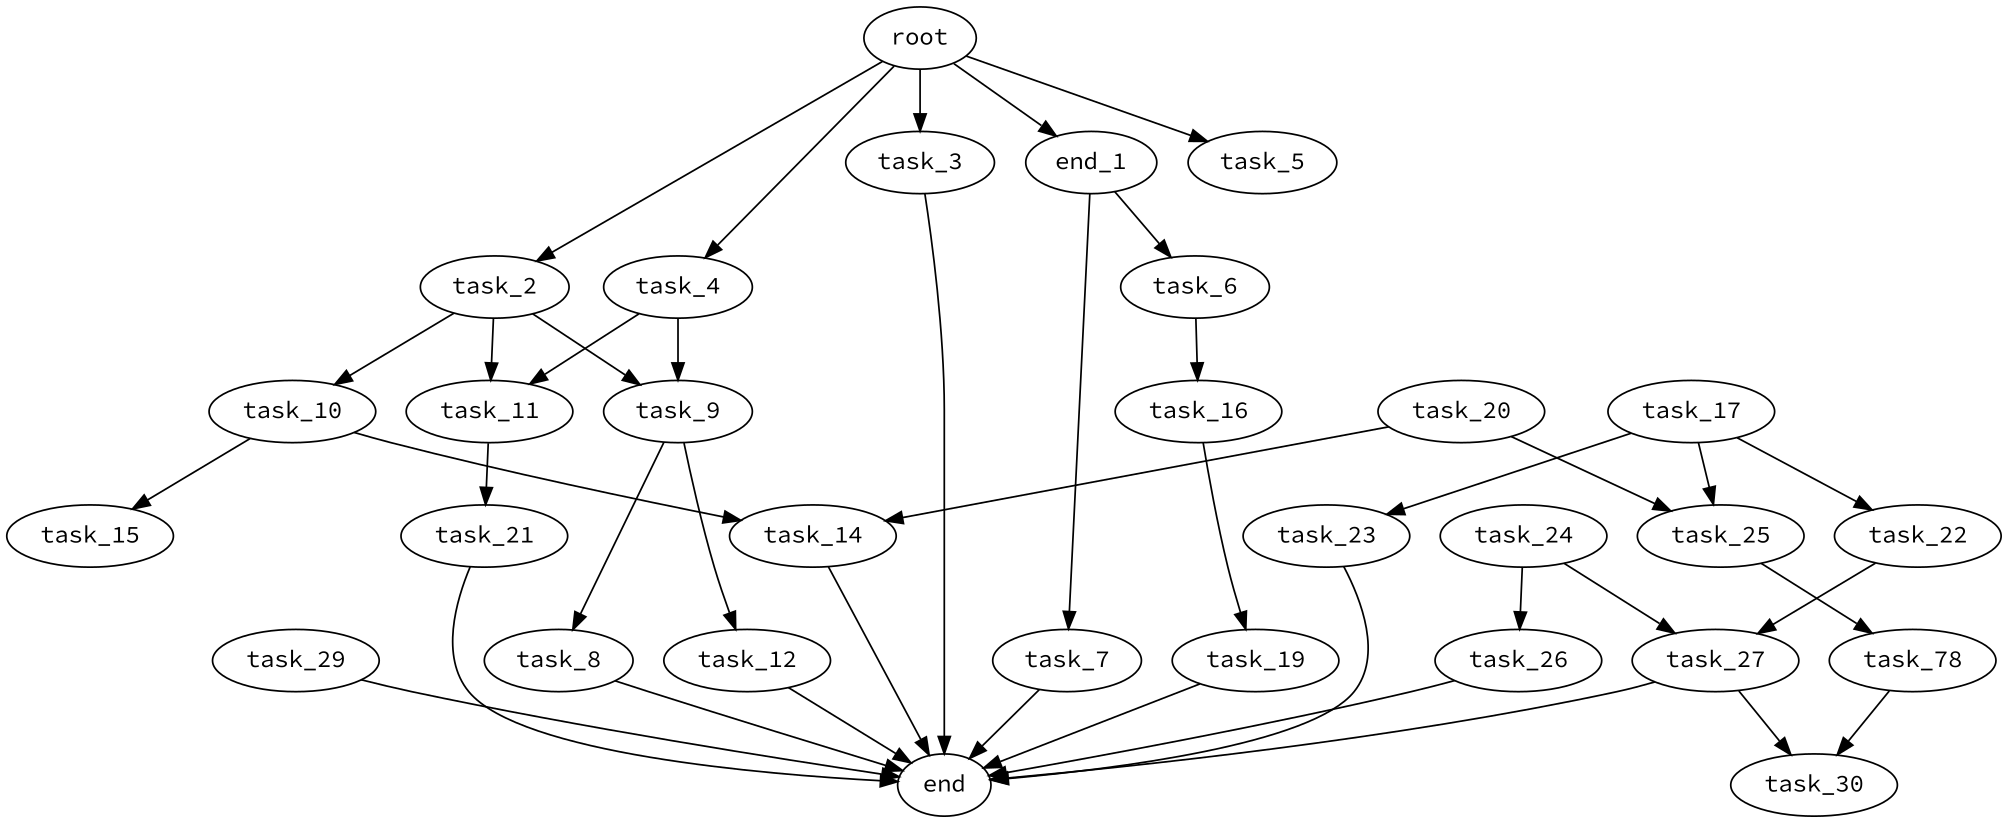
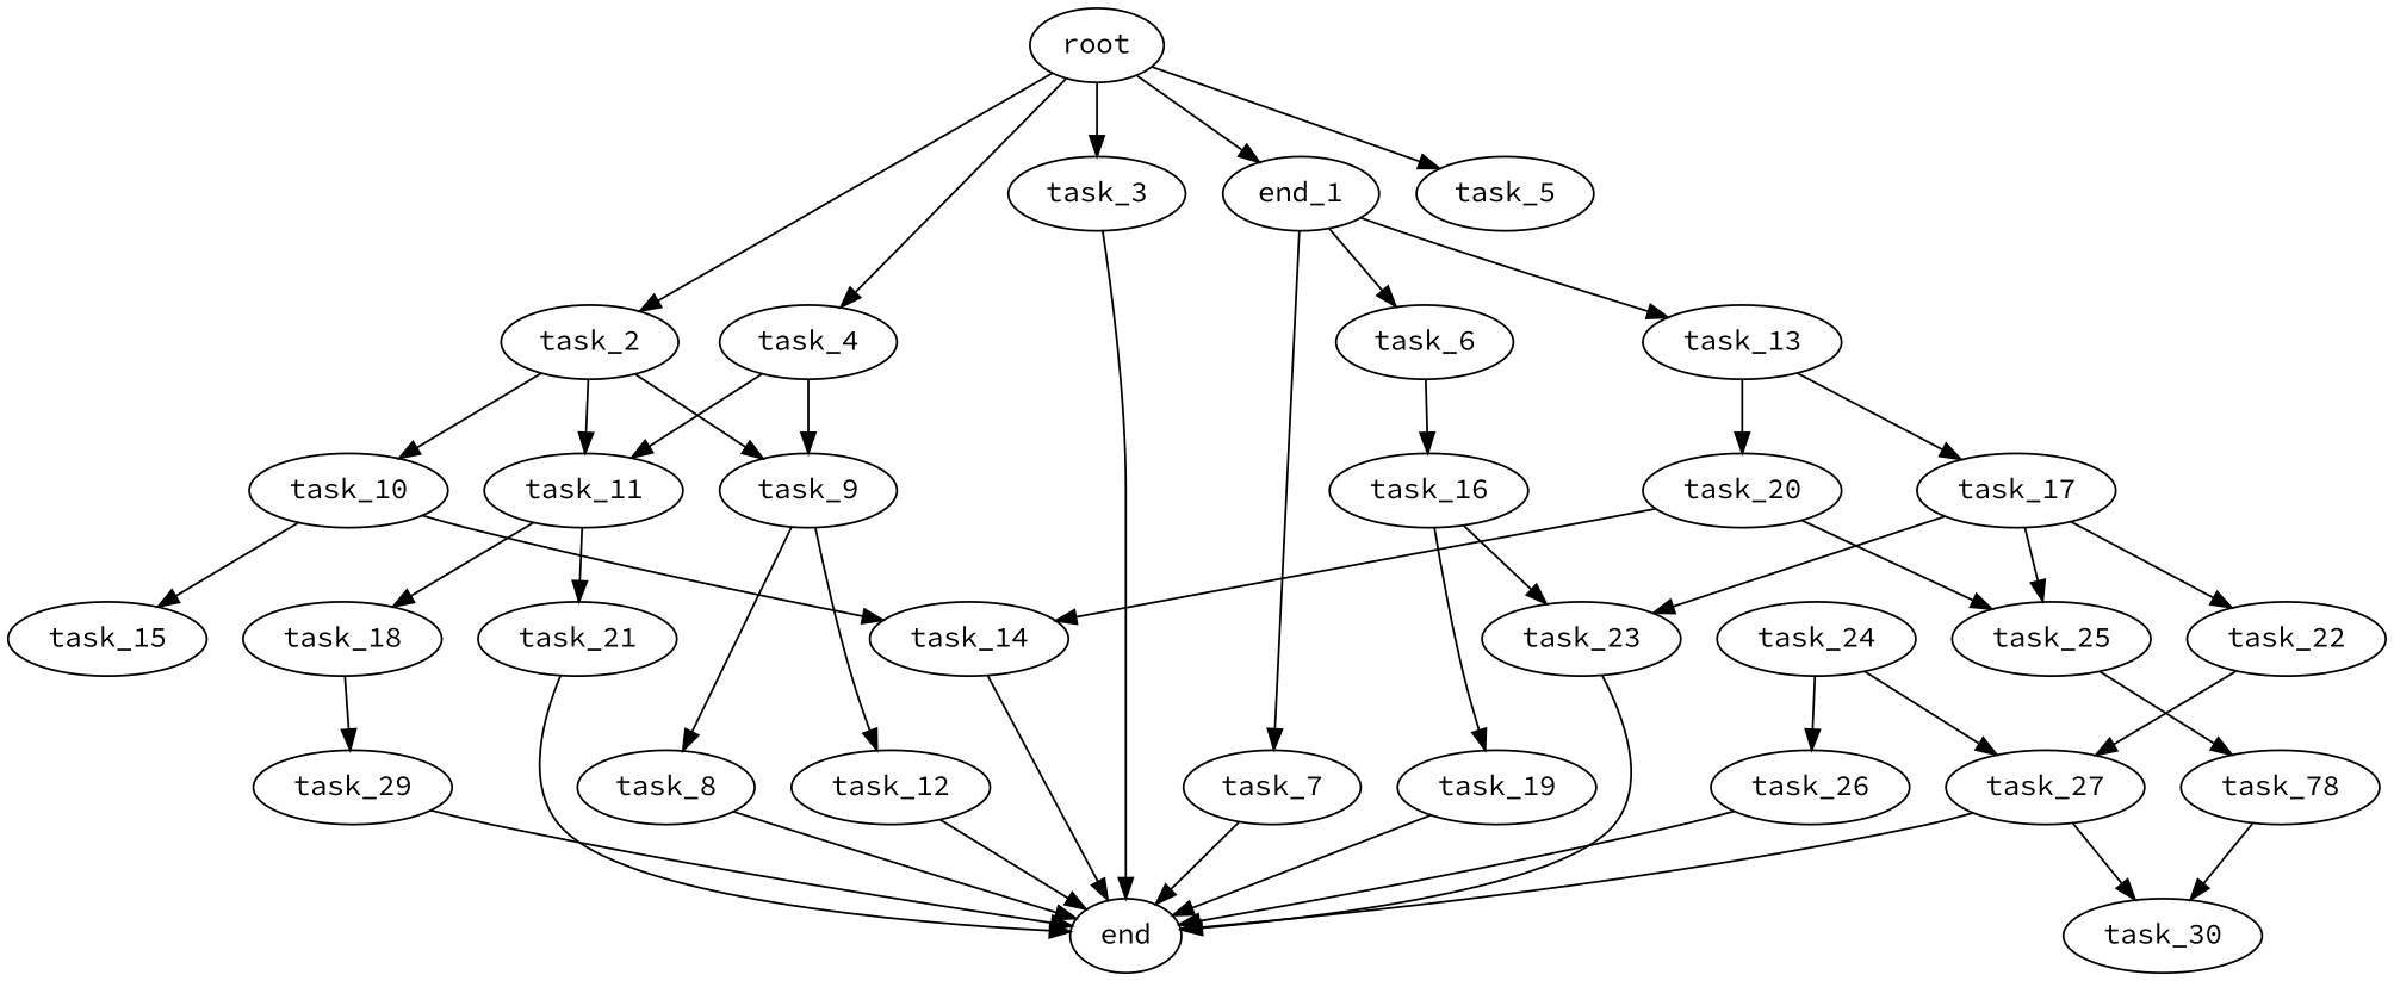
  digraph {
    fontname="Source Code Pro"
    node [fontname="Source Code Pro"]
    edge [fontname="Source Code Pro"]
    n1 [label=end_1]
    root
    task_2
    task_3
    task_4
    task_5
    task_6
    task_7
+   task_13
    task_9
    task_10
    task_11
    end
    task_16
    task_17
    task_20
    task_8
    task_12
    task_14
    task_15
+   task_18
    task_21
    task_19
    task_23
    task_29
    task_22
    task_25
    task_24
    task_27
    task_26
    n31 [label=task_78]
    task_30
    n1 -> task_6
    n1 -> task_7
+   n1 -> task_13
    root -> n1
    root -> task_2
    root -> task_3
    root -> task_4
    root -> task_5
    task_2 -> task_9
    task_2 -> task_10
    task_2 -> task_11
    task_3 -> end
    task_4 -> task_9
    task_4 -> task_11
    task_6 -> task_16
    task_7 -> end
+   task_13 -> task_17
+   task_13 -> task_20
    task_9 -> task_8
    task_9 -> task_12
    task_10 -> task_14
    task_10 -> task_15
+   task_11 -> task_18
    task_11 -> task_21
    task_16 -> task_19
+   task_16 -> task_23
    task_17 -> task_23
    task_17 -> task_22
    task_17 -> task_25
    task_20 -> task_14
    task_20 -> task_25
    task_8 -> end
    task_12 -> end
    task_14 -> end
+   task_18 -> task_29
    task_21 -> end
    task_19 -> end
    task_23 -> end
    task_29 -> end
    task_22 -> task_27
    task_25 -> n31
    task_24 -> task_27
    task_24 -> task_26
    task_27 -> end
    task_27 -> task_30
    task_26 -> end
    n31 -> task_30
  }
